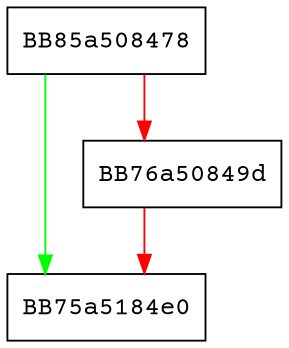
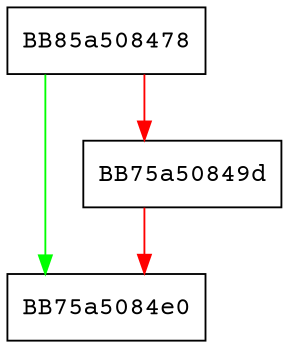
  digraph {
    fontname="Courier Prime"
    splines=ortho
    node [fontname="Courier Prime" shape=box]
    edge [color=red fontname="Courier Prime"]
    n1 [label=BB85a508478]
-   BB75a5084e0 [label=BB75a5184e0]
-   BB75a50849d [label=BB76a50849d]
+   BB75a5084e0
+   BB75a50849d
    n1 -> BB75a5084e0 [color=green]
    n1 -> BB75a50849d
    BB75a50849d -> BB75a5084e0
  }
